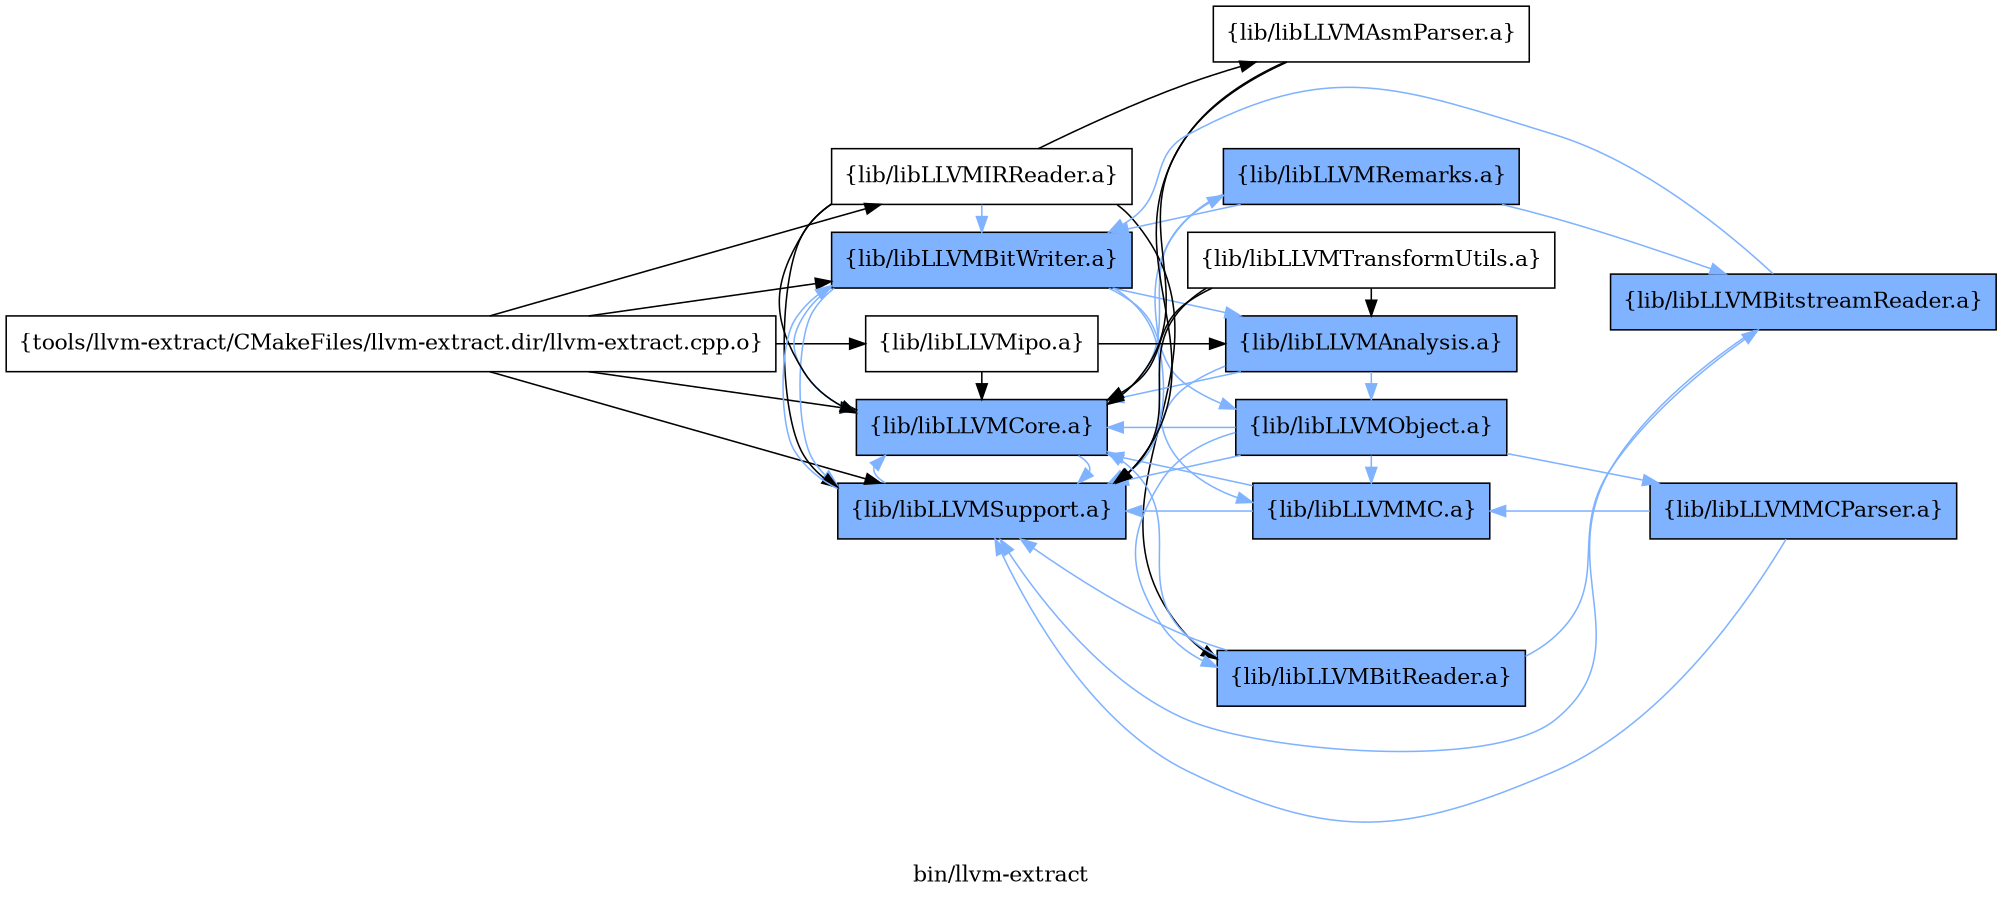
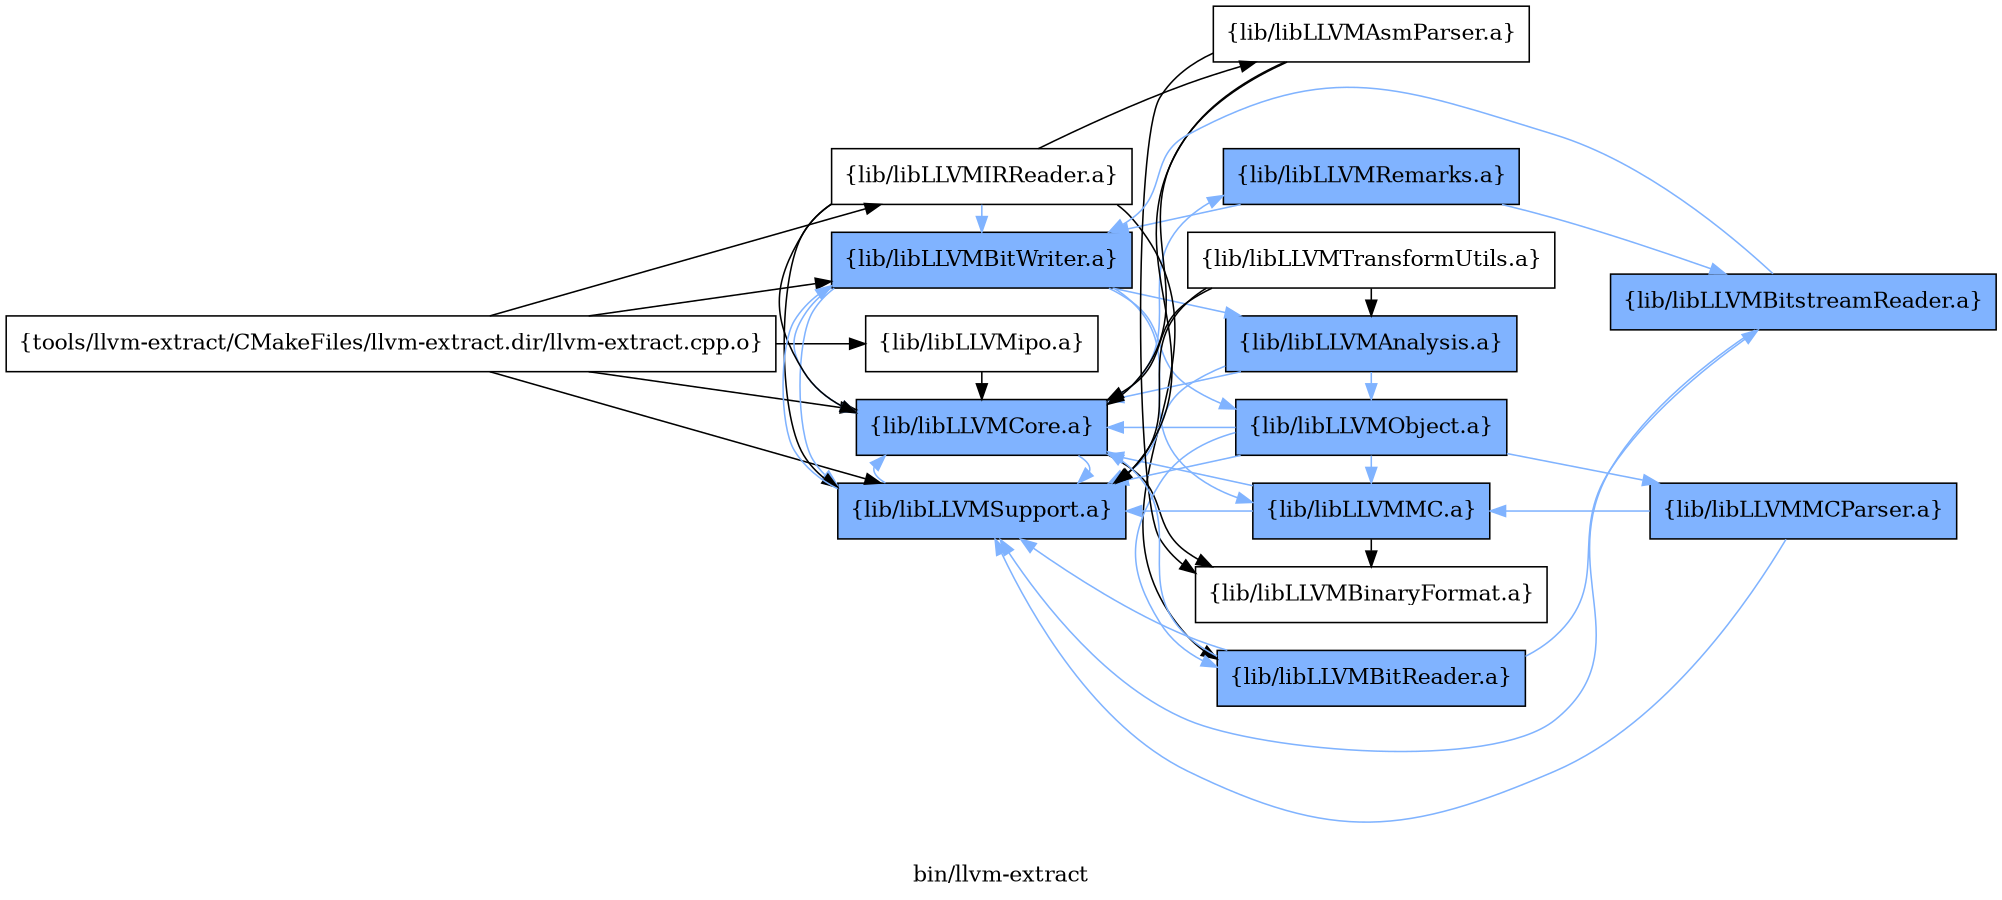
  digraph {
    label="bin/llvm-extract"
    rankdir=LR
    node [group=1 shape=box fillcolor="0.600000 0.5 1" style=filled]
    edge [color="0.600000 0.5 1"]
    n1 [group=0 label="{tools/llvm-extract/CMakeFiles/llvm-extract.dir/llvm-extract.cpp.o}" fillcolor="" style=""]
    n2 [label="{lib/libLLVMBitWriter.a}"]
    n3 [label="{lib/libLLVMCore.a}"]
    n4 [group=0 label="{lib/libLLVMipo.a}" fillcolor="" style=""]
    n5 [group=0 label="{lib/libLLVMIRReader.a}" fillcolor="" style=""]
    n6 [label="{lib/libLLVMSupport.a}"]
    n7 [label="{lib/libLLVMAnalysis.a}"]
    n8 [label="{lib/libLLVMObject.a}"]
    n9 [label="{lib/libLLVMMC.a}"]
+   n10 [group=0 label="{lib/libLLVMBinaryFormat.a}" fillcolor="" style=""]
    n11 [label="{lib/libLLVMRemarks.a}"]
    n12 [group=0 label="{lib/libLLVMTransformUtils.a}" fillcolor="" style=""]
    n13 [group=0 label="{lib/libLLVMAsmParser.a}" fillcolor="" style=""]
    n14 [label="{lib/libLLVMBitReader.a}"]
    n15 [label="{lib/libLLVMMCParser.a}"]
    n16 [label="{lib/libLLVMBitstreamReader.a}"]
    subgraph sub_1 {
      rank=same
      n1
    }
    subgraph sub_2 {
      rank=same
      n2
      n3
      n4
      n5
      n6
    }
    subgraph sub_3 {
      rank=same
      n7
      n8
      n9
+     n10
      n11
      n12
      n13
      n14
    }
    n1 -> n2 [color=""]
    n1 -> n3 [color=""]
    n1 -> n4 [color=""]
    n1 -> n5 [color=""]
    n1 -> n6 [color=""]
    n2 -> n3
    n2 -> n6
    n2 -> n7
    n2 -> n8
    n2 -> n9
    n3 -> n6
+   n3 -> n10 [color=""]
    n3 -> n11
    n4 -> n3 [color=""]
-   n4 -> n7 [color=""]
    n5 -> n2
    n5 -> n3 [color=""]
    n5 -> n6 [color=""]
    n5 -> n13 [color=""]
    n5 -> n14 [color=""]
    n6 -> n2
    n6 -> n3
    n7 -> n3
    n7 -> n6
    n7 -> n8
    n8 -> n3
    n8 -> n6
    n8 -> n9
    n8 -> n14
    n8 -> n15
    n9 -> n3
    n9 -> n6
+   n9 -> n10 [color=""]
    n11 -> n2
-   n11 -> n6
    n11 -> n16
    n12 -> n3 [color=""]
    n12 -> n6 [color=""]
    n12 -> n7 [color=""]
    n13 -> n3 [color=""]
    n13 -> n6 [color=""]
+   n13 -> n10 [color=""]
    n14 -> n3
    n14 -> n6
    n14 -> n16
    n15 -> n6
    n15 -> n9
    n16 -> n2
    n16 -> n6
  }
